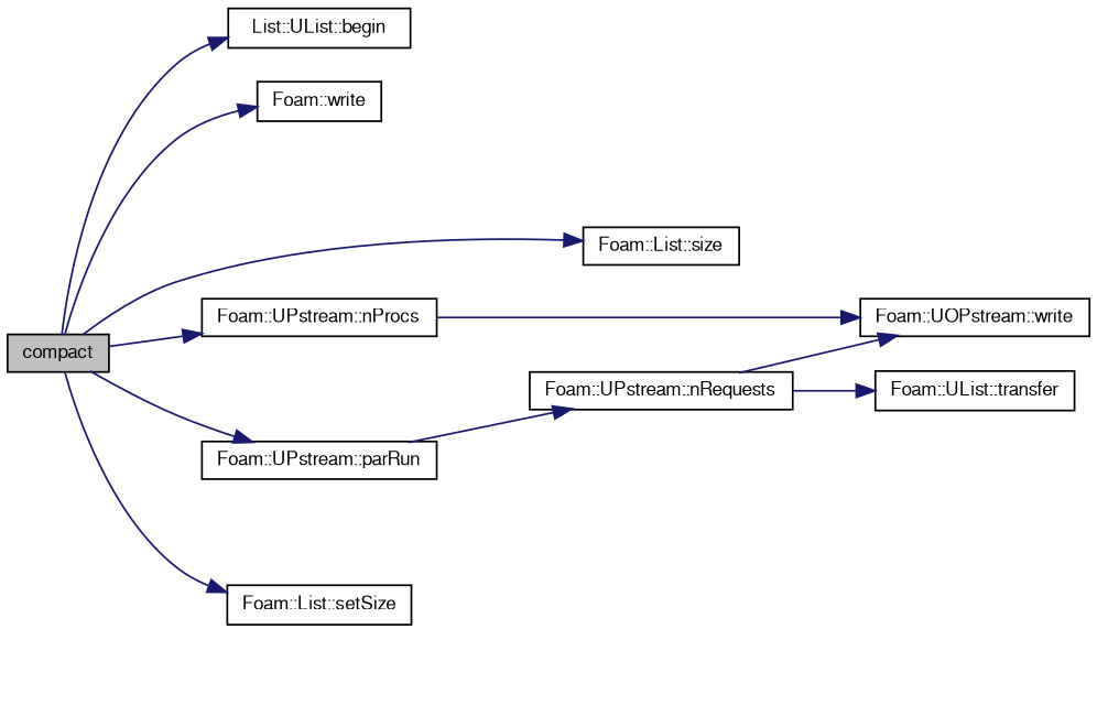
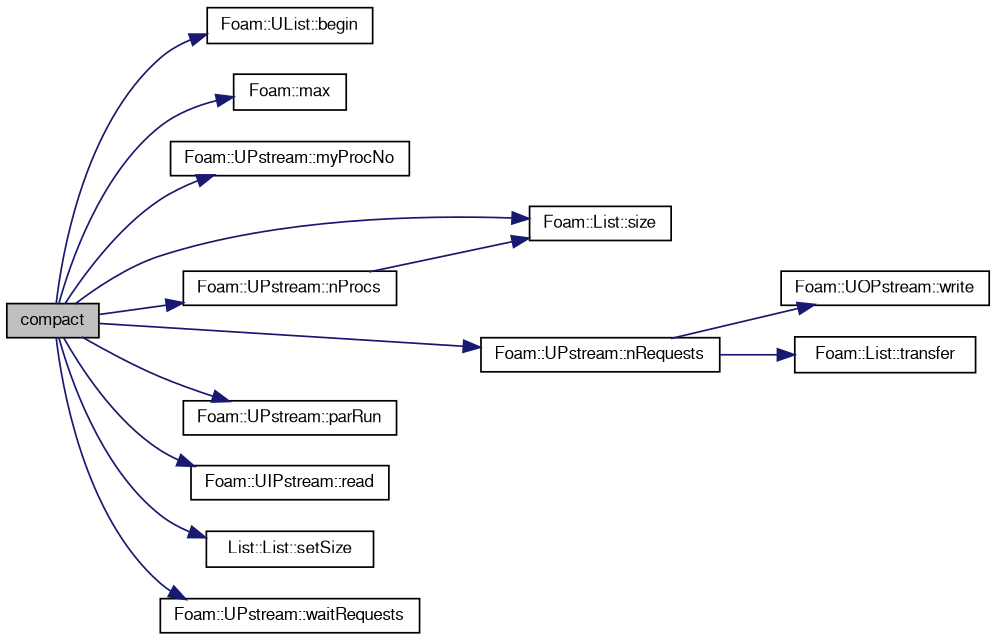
  digraph {
    rankdir=LR
    node [color=black fontname=FreeSans fontsize=10 shape=record]
    edge [color=midnightblue fontname=FreeSans fontsize=10 labelfontname=FreeSans labelfontsize=10 style=solid]
    n1 [fillcolor=grey75 fontcolor=black height=0.2 label=compact style=filled width=0.4]
-   n2 [height=0.2 label="List::UList::begin" width=0.4]
-   n3 [height=0.2 label="Foam::write" width=0.4]
+   n2 [height=0.2 label="Foam::UList::begin" width=0.4]
+   n3 [height=0.2 label="Foam::max" width=0.4]
+   n4 [height=0.2 label="Foam::UPstream::myProcNo" width=0.4]
    n5 [height=0.2 label="Foam::UPstream::nProcs" width=0.4]
    n6 [height=0.2 label="Foam::List::size" width=0.4]
    n7 [height=0.2 label="Foam::UPstream::nRequests" width=0.4]
    n8 [height=0.2 label="Foam::UPstream::parRun" width=0.4]
-   n10 [height=0.2 label="Foam::List::setSize" width=0.4]
-   n12 [height=0.2 label="Foam::UList::transfer" width=0.4]
+   n9 [height=0.2 label="Foam::UIPstream::read" width=0.4]
+   n10 [height=0.2 label="List::List::setSize" width=0.4]
+   n11 [height=0.2 label="Foam::UPstream::waitRequests" width=0.4]
+   n12 [height=0.2 label="Foam::List::transfer" width=0.4]
    n13 [height=0.2 label="Foam::UOPstream::write" width=0.4]
    n1 -> n2
    n1 -> n3
+   n1 -> n4
    n1 -> n5
    n1 -> n6
-   n8 -> n7
+   n1 -> n7
    n1 -> n8
+   n1 -> n9
    n1 -> n10
-   n5 -> n13
+   n1 -> n11
+   n5 -> n6
    n7 -> n12
    n7 -> n13
  }
